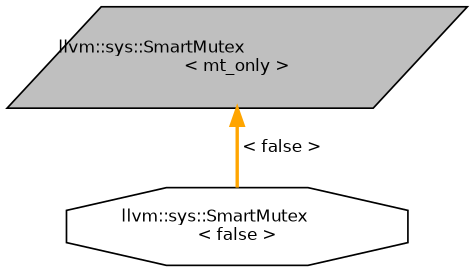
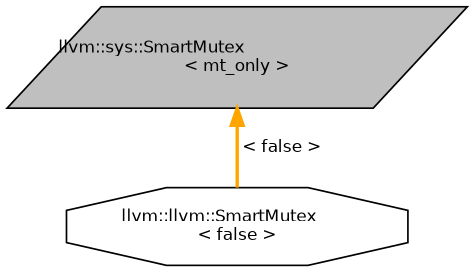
  digraph {
    node [color=black fontname=Helvetica fontsize=10]
    n1 [fillcolor=grey75 fontcolor=black height=0.2 label="llvm::sys::SmartMutex\l\< mt_only \>" shape=parallelogram style=filled width=0.4]
-   n2 [height=0.2 label="llvm::sys::SmartMutex\l\< false \>" shape=octagon width=0.4]
+   n2 [height=0.2 label="llvm::llvm::SmartMutex\l\< false \>" shape=octagon width=0.4]
    n1 -> n2 [color=orange dir=back fontname=Helvetica fontsize=10 label=" \< false \>" labelfontname=Helvetica labelfontsize=10 style=bold]
  }
